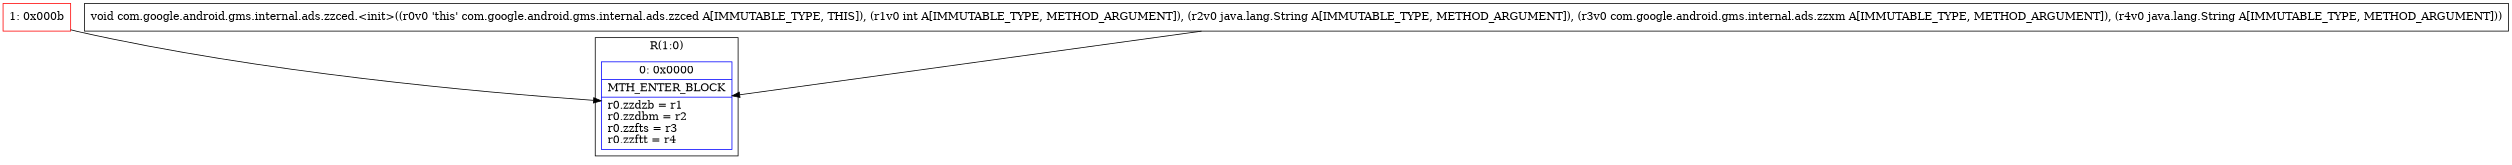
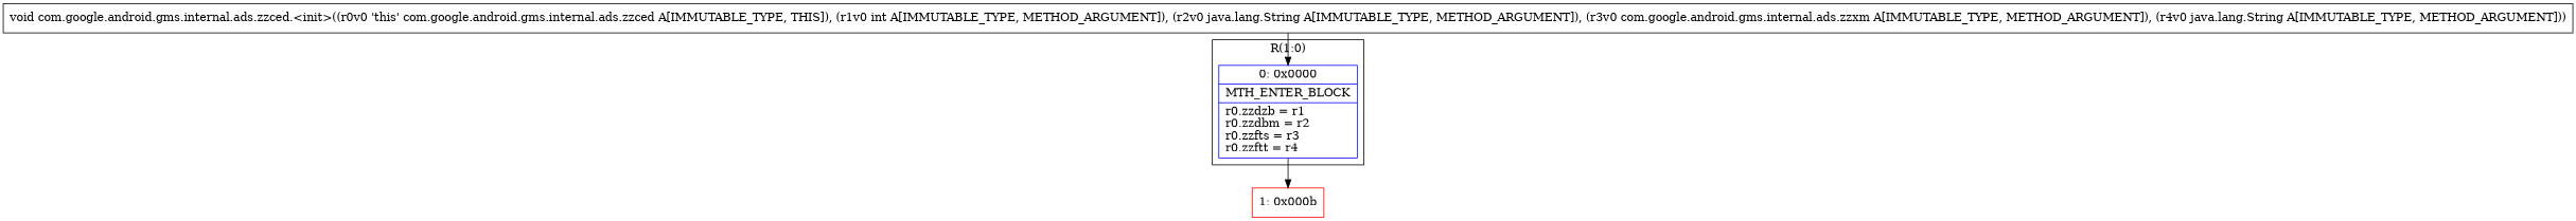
  digraph {
    node [shape=record]
    n1 [color=blue label="{0\:\ 0x0000|MTH_ENTER_BLOCK\l|r0.zzdzb = r1\lr0.zzdbm = r2\lr0.zzfts = r3\lr0.zzftt = r4\l}"]
    n2 [color=red label="{1\:\ 0x000b}"]
    n3 [label="{void com.google.android.gms.internal.ads.zzced.\<init\>((r0v0 'this' com.google.android.gms.internal.ads.zzced A[IMMUTABLE_TYPE, THIS]), (r1v0 int A[IMMUTABLE_TYPE, METHOD_ARGUMENT]), (r2v0 java.lang.String A[IMMUTABLE_TYPE, METHOD_ARGUMENT]), (r3v0 com.google.android.gms.internal.ads.zzxm A[IMMUTABLE_TYPE, METHOD_ARGUMENT]), (r4v0 java.lang.String A[IMMUTABLE_TYPE, METHOD_ARGUMENT])) }"]
    subgraph cluster_1 {
      label="R(1:0)"
      n1
    }
-   n2 -> n1
+   n1 -> n2
    n3 -> n1
  }
